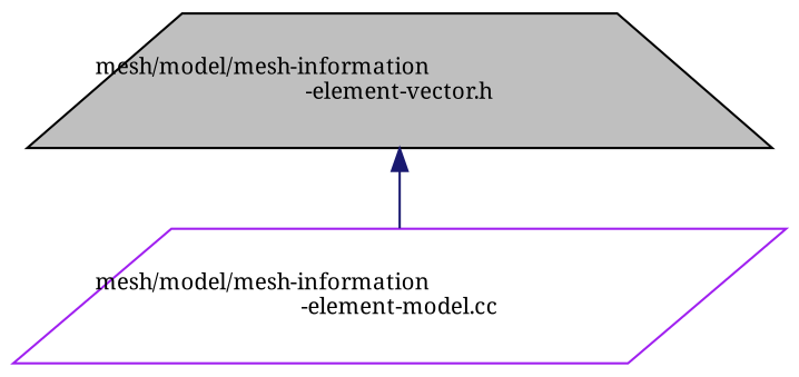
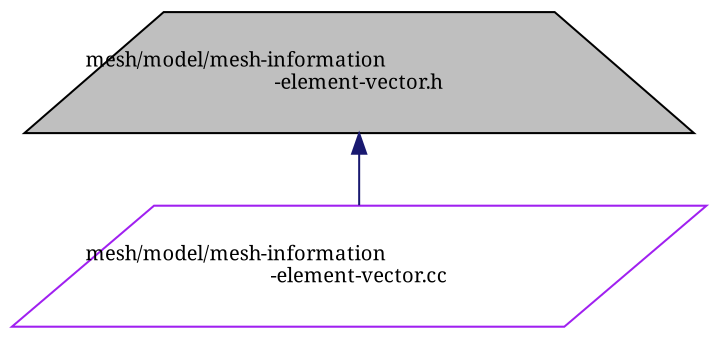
  digraph {
    fontname="Noto Serif"
    node [fontname="Noto Serif" fontsize=10 style=filled]
    n1 [color=black fillcolor=grey75 fontcolor=black height=0.2 label="mesh/model/mesh-information\l-element-vector.h" shape=trapezium width=0.4]
-   n2 [color=purple fillcolor=white height=0.2 label="mesh/model/mesh-information\l-element-model.cc" shape=parallelogram width=0.4]
+   n2 [color=purple fillcolor=white height=0.2 label="mesh/model/mesh-information\l-element-vector.cc" shape=parallelogram width=0.4]
    n1 -> n2 [color=midnightblue dir=back fontname="Noto Serif" fontsize=10 labelfontname=Helvetica labelfontsize=10 style=solid]
  }
